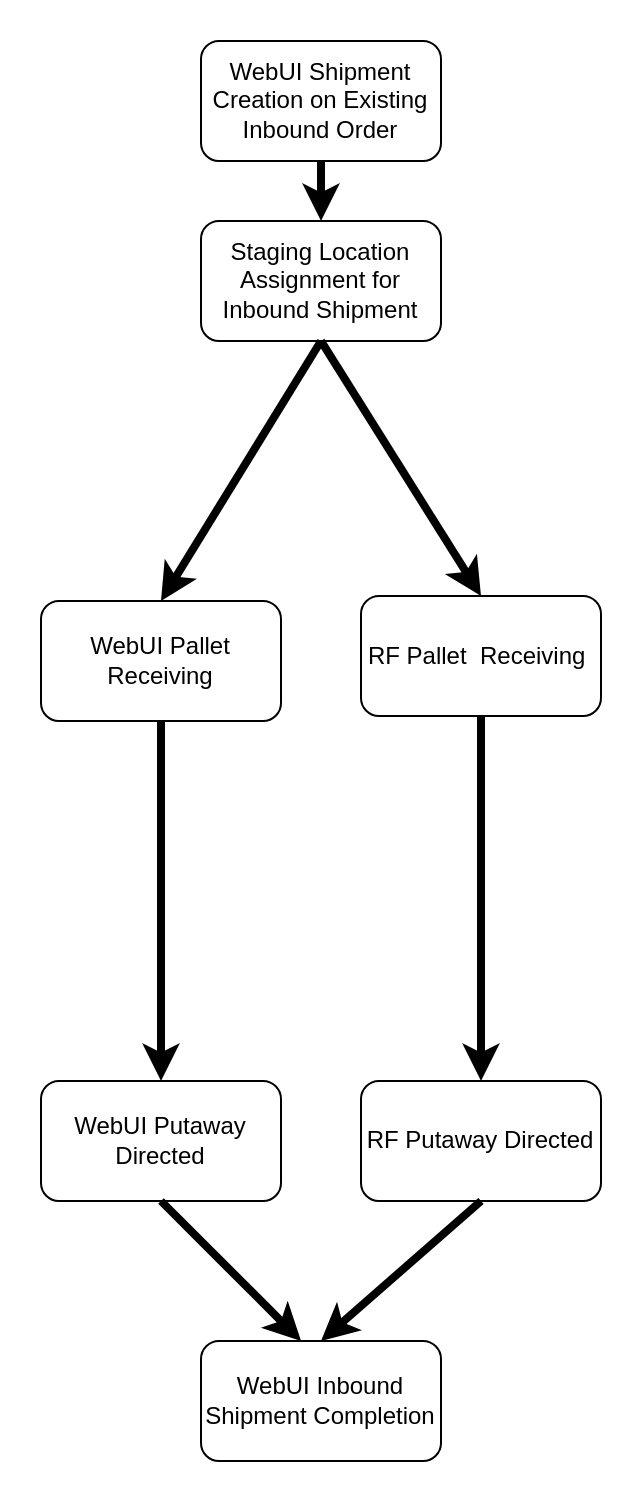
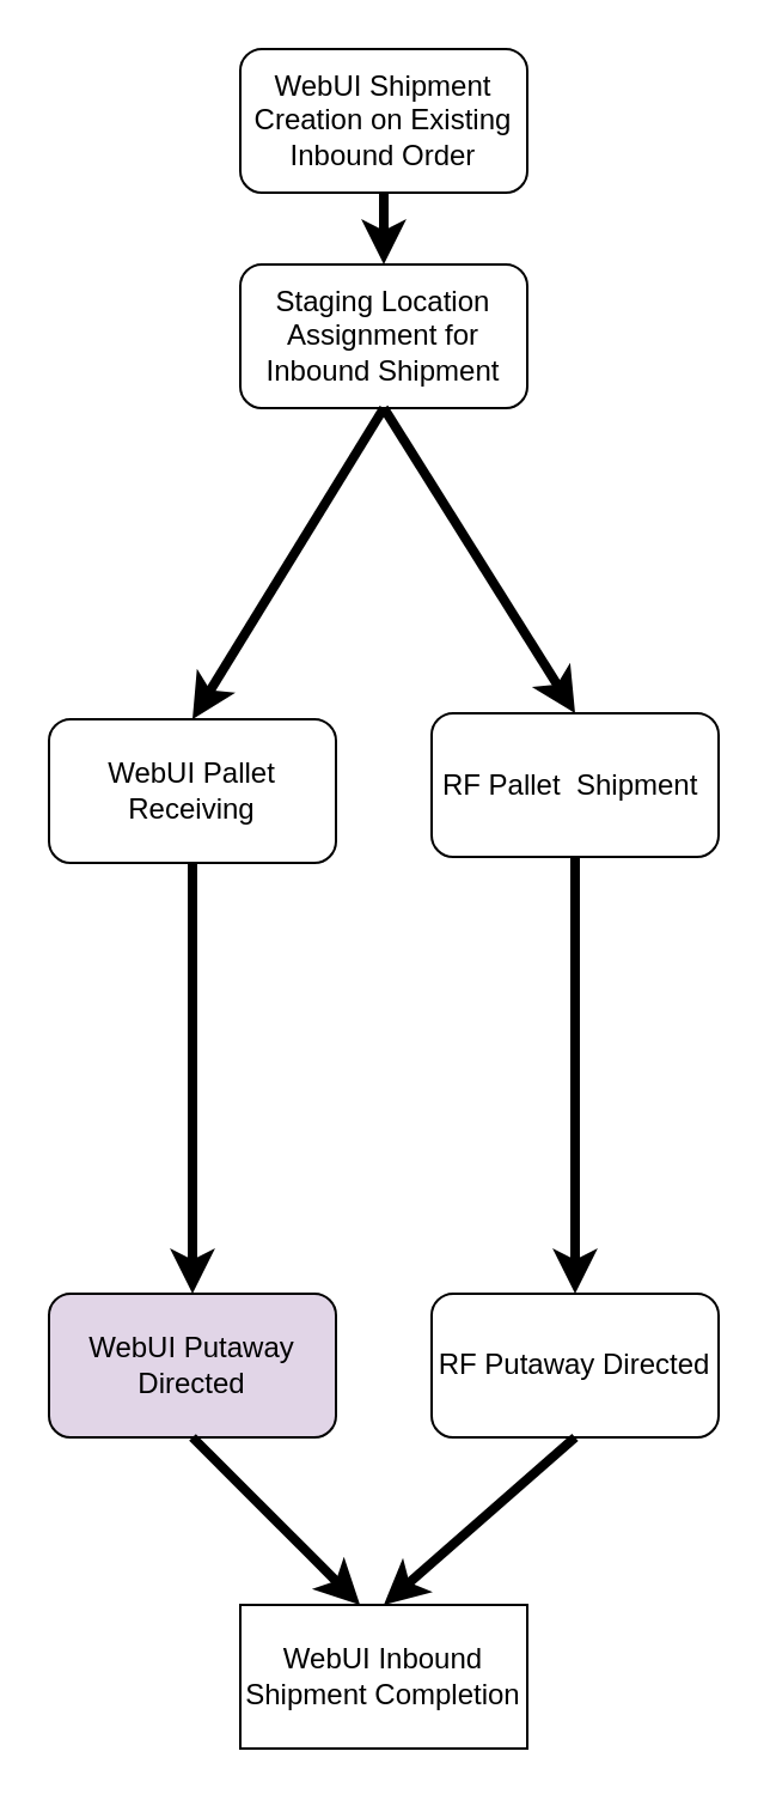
  <mxCell id="0" />
  <mxCell id="1" parent="0" />
  <mxCell id="2" style="edgeStyle=orthogonalEdgeStyle;rounded=0;orthogonalLoop=1;jettySize=auto;html=1;exitX=0.5;exitY=1;exitDx=0;exitDy=0;entryX=0.5;entryY=0;entryDx=0;entryDy=0;strokeWidth=4;" edge="1" parent="1" source="3" target="5"><mxGeometry relative="1" as="geometry" /></mxCell>
  <mxCell id="3" value="WebUI Shipment Creation on Existing Inbound Order" style="rounded=1;whiteSpace=wrap;html=1;" vertex="1" parent="1"><mxGeometry x="100" y="20" width="120" height="60" as="geometry" /></mxCell>
- <mxCell id="4" value="WebUI Putaway Directed" style="rounded=1;whiteSpace=wrap;html=1;" vertex="1" parent="1"><mxGeometry x="20" y="540" width="120" height="60" as="geometry" /></mxCell>
+ <mxCell id="4" value="WebUI Putaway Directed" style="rounded=1;whiteSpace=wrap;html=1;fillColor=#e1d5e7;" vertex="1" parent="1"><mxGeometry x="20" y="540" width="120" height="60" as="geometry" /></mxCell>
  <mxCell id="5" value="Staging Location Assignment for Inbound Shipment" style="rounded=1;whiteSpace=wrap;html=1;" vertex="1" parent="1"><mxGeometry x="100" y="110" width="120" height="60" as="geometry" /></mxCell>
  <mxCell id="6" value="WebUI Pallet Receiving" style="rounded=1;whiteSpace=wrap;html=1;" vertex="1" parent="1"><mxGeometry x="20" y="300" width="120" height="60" as="geometry" /></mxCell>
- <mxCell id="7" value="WebUI Inbound Shipment Completion" style="rounded=1;whiteSpace=wrap;html=1;" vertex="1" parent="1"><mxGeometry x="100" y="670" width="120" height="60" as="geometry" /></mxCell>
- <mxCell id="8" value="RF Pallet&amp;nbsp; Receiving&amp;nbsp;" style="rounded=1;whiteSpace=wrap;html=1;" vertex="1" parent="1"><mxGeometry x="180" y="297.5" width="120" height="60" as="geometry" /></mxCell>
+ <mxCell id="7" value="WebUI Inbound Shipment Completion" style="whiteSpace=wrap;html=1;rounded=0;" vertex="1" parent="1"><mxGeometry x="100" y="670" width="120" height="60" as="geometry" /></mxCell>
+ <mxCell id="8" value="RF Pallet&amp;nbsp; Shipment&amp;nbsp;" style="rounded=1;whiteSpace=wrap;html=1;" vertex="1" parent="1"><mxGeometry x="180" y="297.5" width="120" height="60" as="geometry" /></mxCell>
  <mxCell id="9" value="" style="endArrow=classic;html=1;exitX=0.5;exitY=1;exitDx=0;exitDy=0;entryX=0.5;entryY=0;entryDx=0;entryDy=0;strokeWidth=4;" edge="1" parent="1" source="5" target="6"><mxGeometry width="50" height="50" relative="1" as="geometry"><mxPoint x="-260" y="620" as="sourcePoint" /><mxPoint x="-210" y="570" as="targetPoint" /></mxGeometry></mxCell>
  <mxCell id="10" value="" style="endArrow=classic;html=1;entryX=0.5;entryY=0;entryDx=0;entryDy=0;strokeWidth=4;exitX=0.5;exitY=1;exitDx=0;exitDy=0;" edge="1" parent="1" source="5" target="8"><mxGeometry width="50" height="50" relative="1" as="geometry"><mxPoint x="190" y="170" as="sourcePoint" /><mxPoint x="-210" y="570" as="targetPoint" /></mxGeometry></mxCell>
  <mxCell id="11" value="RF Putaway Directed" style="rounded=1;whiteSpace=wrap;html=1;" vertex="1" parent="1"><mxGeometry x="180" y="540" width="120" height="60" as="geometry" /></mxCell>
  <mxCell id="12" value="" style="endArrow=classic;html=1;exitX=0.5;exitY=1;exitDx=0;exitDy=0;strokeWidth=4;entryX=0.417;entryY=0;entryDx=0;entryDy=0;entryPerimeter=0;" edge="1" parent="1" source="4" target="7"><mxGeometry width="50" height="50" relative="1" as="geometry"><mxPoint x="80" y="867.5" as="sourcePoint" /><mxPoint x="160" y="810" as="targetPoint" /></mxGeometry></mxCell>
  <mxCell id="13" value="" style="endArrow=classic;html=1;exitX=0.5;exitY=1;exitDx=0;exitDy=0;strokeWidth=4;entryX=0.5;entryY=0;entryDx=0;entryDy=0;" edge="1" parent="1" source="11" target="7"><mxGeometry width="50" height="50" relative="1" as="geometry"><mxPoint x="240" y="867.5" as="sourcePoint" /><mxPoint x="170" y="809" as="targetPoint" /><Array as="points" /></mxGeometry></mxCell>
  <mxCell id="14" value="" style="endArrow=classic;html=1;strokeWidth=4;exitX=0.5;exitY=1;exitDx=0;exitDy=0;entryX=0.5;entryY=0;entryDx=0;entryDy=0;" edge="1" parent="1" source="6" target="4"><mxGeometry width="50" height="50" relative="1" as="geometry"><mxPoint x="-120" y="460" as="sourcePoint" /><mxPoint x="80" y="548" as="targetPoint" /><Array as="points" /></mxGeometry></mxCell>
  <mxCell id="15" value="" style="endArrow=classic;html=1;strokeWidth=4;exitX=0.5;exitY=1;exitDx=0;exitDy=0;entryX=0.5;entryY=0;entryDx=0;entryDy=0;" edge="1" parent="1" source="8" target="11"><mxGeometry width="50" height="50" relative="1" as="geometry"><mxPoint x="220" y="450" as="sourcePoint" /><mxPoint x="220" y="500" as="targetPoint" /></mxGeometry></mxCell>
